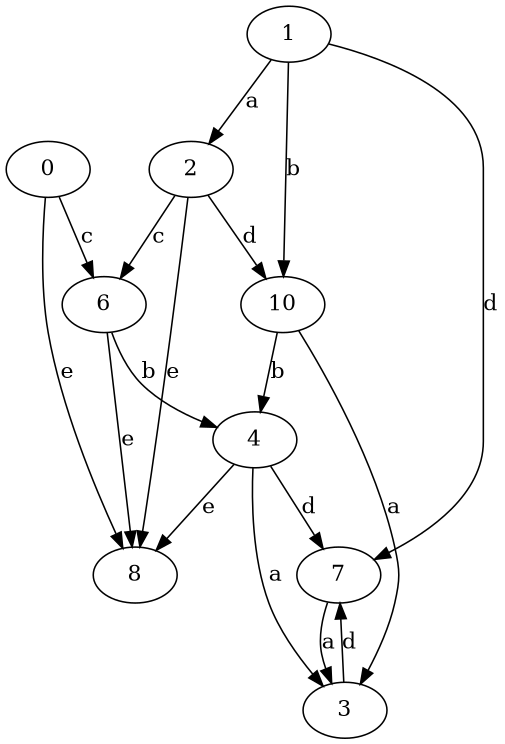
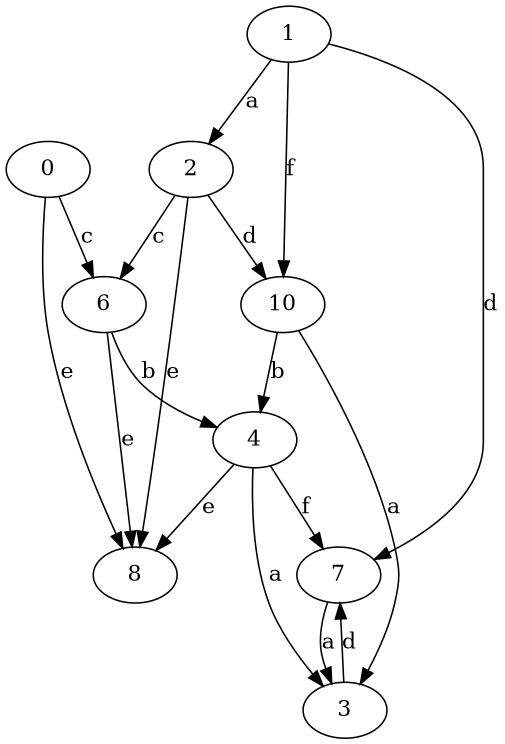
  strict digraph {
    2
    6
    8
    10
    4
    7
    3
    0
    1
    2 -> 6 [label=c]
    2 -> 8 [label=e]
    2 -> 10 [label=d]
    6 -> 8 [label=e]
    6 -> 4 [label=b]
    10 -> 4 [label=b]
    10 -> 3 [label=a]
    4 -> 8 [label=e]
-   4 -> 7 [label=d]
+   4 -> 7 [label=f]
    4 -> 3 [label=a]
    7 -> 3 [label=a]
    3 -> 7 [label=d]
    0 -> 6 [label=c]
    0 -> 8 [label=e]
    1 -> 2 [label=a]
-   1 -> 10 [label=b]
+   1 -> 10 [label=f]
    1 -> 7 [label=d]
  }
